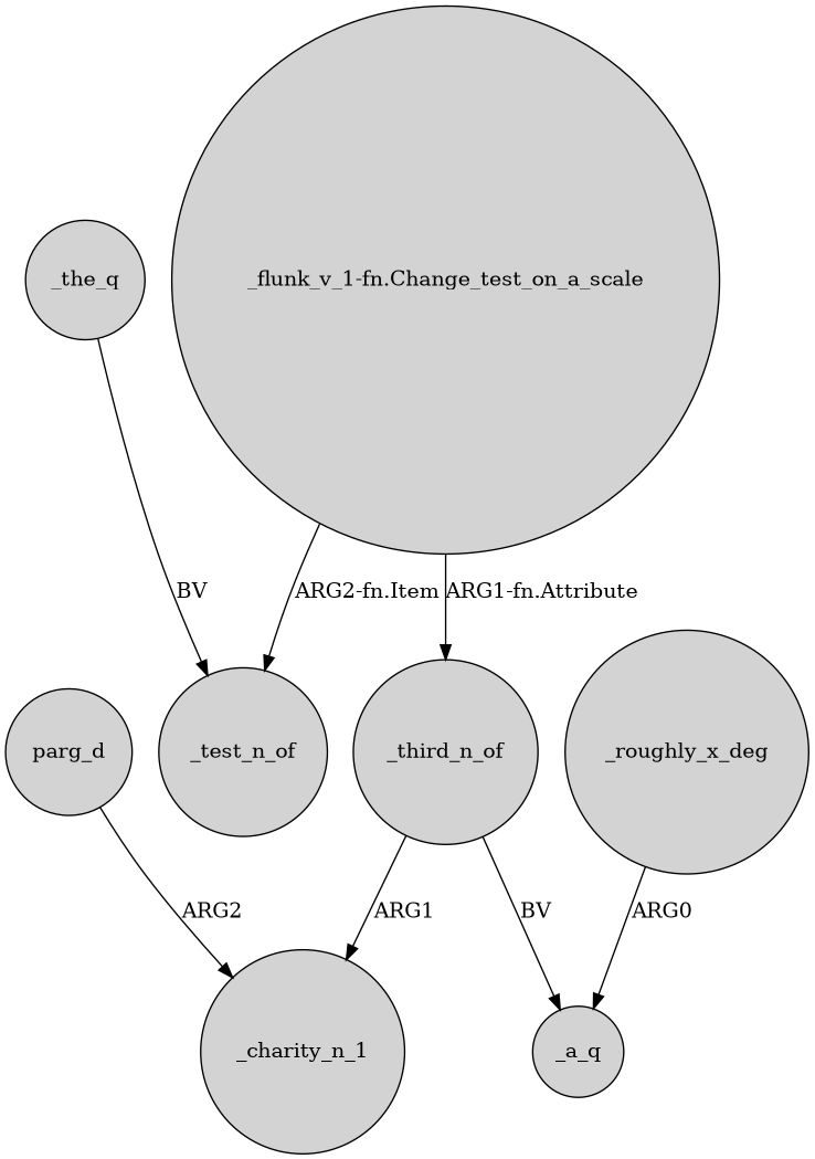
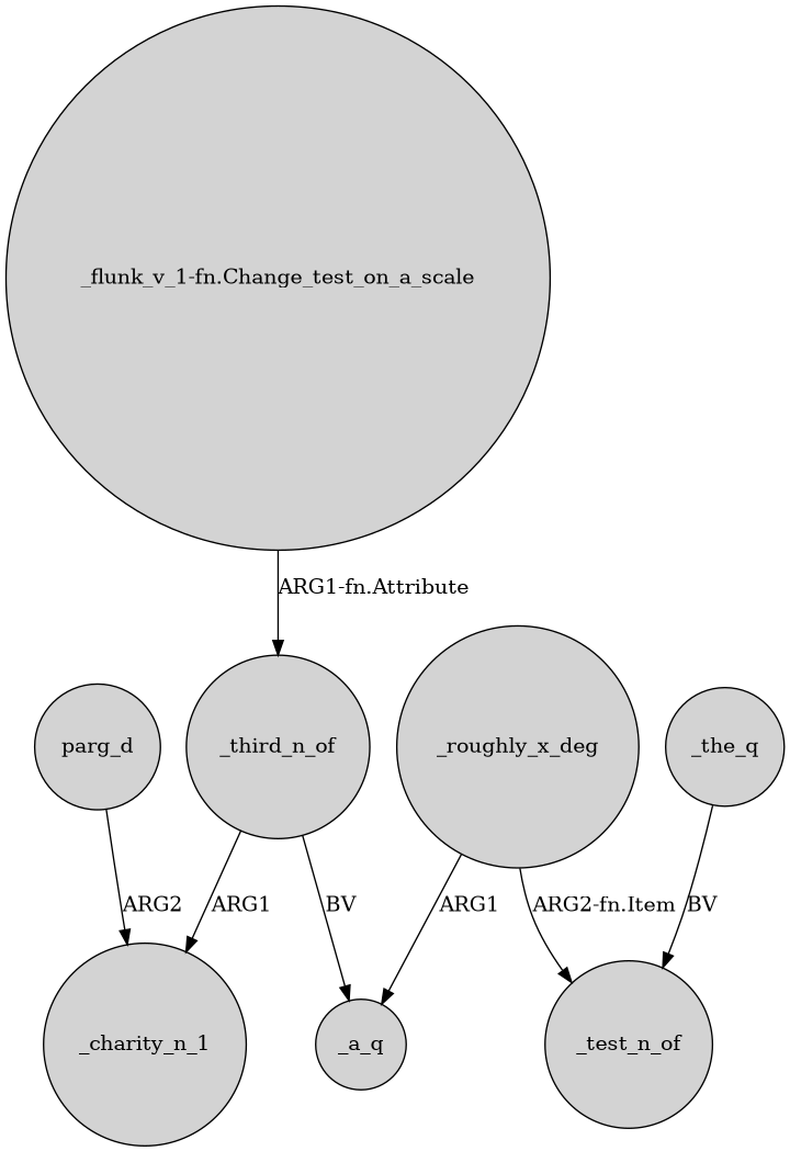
  digraph {
    node [shape=circle style=filled]
    n1 [label="_flunk_v_1-fn.Change_test_on_a_scale"]
    _test_n_of
    _third_n_of
    _charity_n_1
    _a_q
    _the_q
    parg_d
    _roughly_x_deg
-   n1 -> _test_n_of [label="ARG2-fn.Item"]
+   _roughly_x_deg -> _test_n_of [label="ARG2-fn.Item"]
    n1 -> _third_n_of [label="ARG1-fn.Attribute"]
    _third_n_of -> _charity_n_1 [label=ARG1]
    _third_n_of -> _a_q [label=BV]
    _the_q -> _test_n_of [label=BV]
    parg_d -> _charity_n_1 [label=ARG2]
-   _roughly_x_deg -> _a_q [label=ARG0]
+   _roughly_x_deg -> _a_q [label=ARG1]
  }
